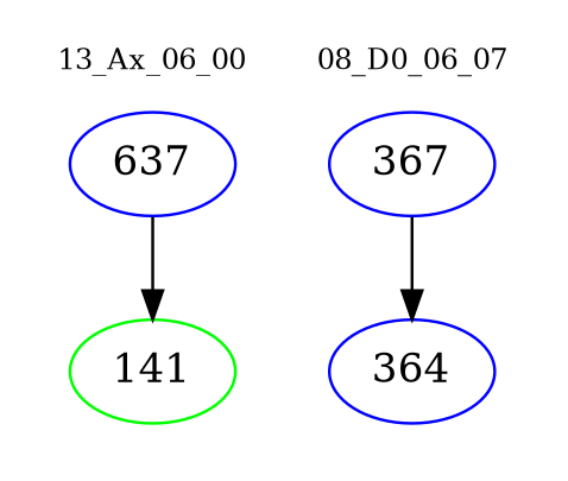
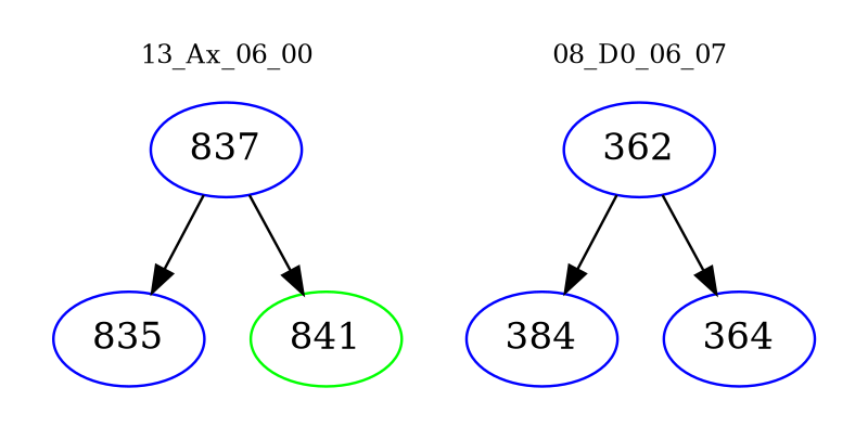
  digraph {
    node [color=blue]
    edge [color=black]
-   n1 [label=637]
-   n3 [color=green label=141]
-   n4 [label=367]
+   n1 [label=837]
+   n2 [label=835]
+   n3 [color=green label=841]
+   n4 [label=362]
+   n5 [label=384]
    n6 [label=364]
    subgraph cluster_1 {
      color=white
      fontsize=10
      label="13_Ax_06_00"
      n1
+     n2
      n3
    }
    subgraph cluster_2 {
      color=white
      fontsize=10
      label="08_D0_06_07"
      n4
+     n5
      n6
    }
+   n1 -> n2
    n1 -> n3
+   n4 -> n5
    n4 -> n6
  }
